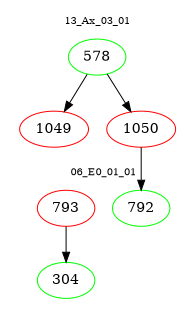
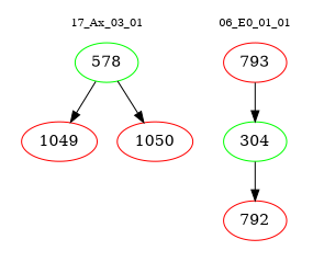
  digraph {
    node [color=red]
    edge [color=black]
    n1 [color=green label=578]
    n2 [label=1049]
    n3 [label=1050]
    n4 [color=green label=304]
-   n5 [color=green label=792]
+   n5 [label=792]
    n6 [label=793]
    subgraph cluster_1 {
      color=white
      fontsize=10
-     label="13_Ax_03_01"
+     label="17_Ax_03_01"
      n1
      n2
      n3
    }
    subgraph cluster_2 {
      color=white
      fontsize=10
      label="06_E0_01_01"
      n4
      n5
      n6
    }
    n1 -> n2
    n1 -> n3
-   n3 -> n5
+   n4 -> n5
    n6 -> n4
  }
